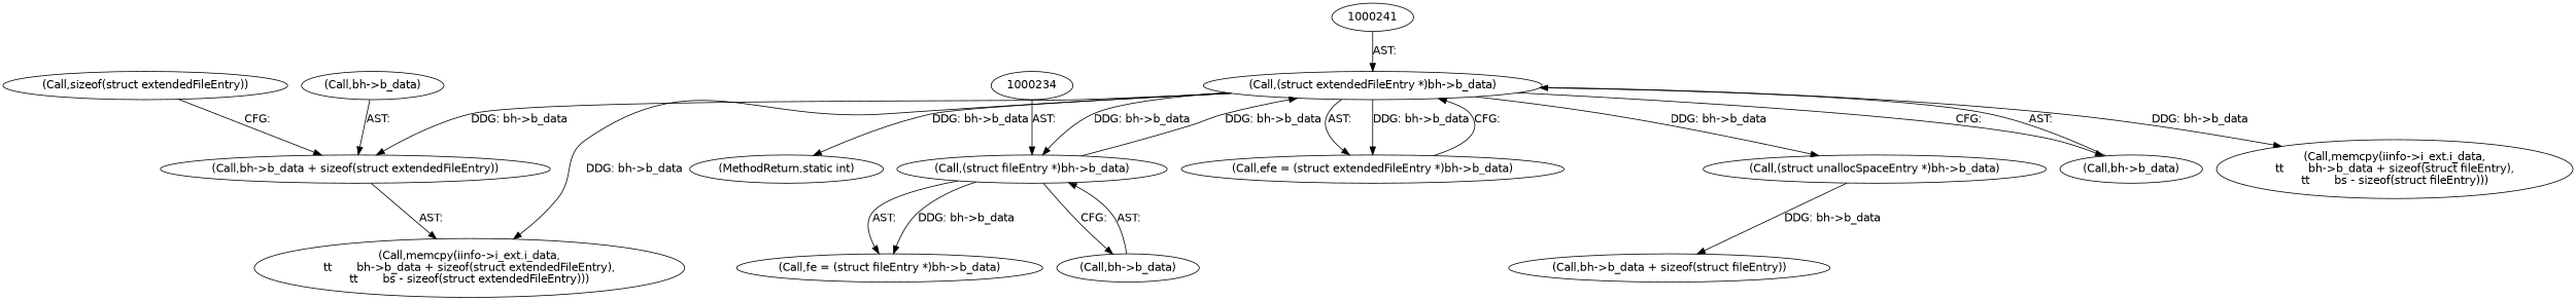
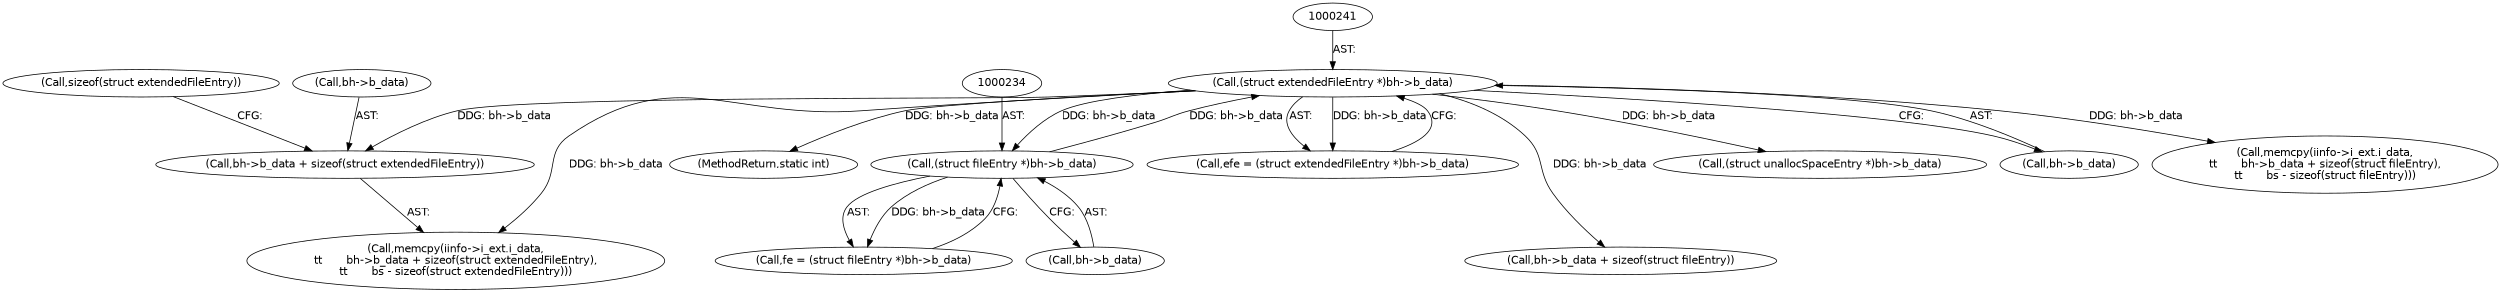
  digraph {
    fontname="DejaVu Sans"
    node [fontname="DejaVu Sans"]
    edge [fontname="DejaVu Sans"]
    n1 [label="(Call,bh->b_data + sizeof(struct extendedFileEntry))"]
    n2 [label="(Call,memcpy(iinfo->i_ext.i_data,\n\t\t       bh->b_data + sizeof(struct extendedFileEntry),\n\t\t       bs - sizeof(struct extendedFileEntry)))"]
    n3 [label="(Call,sizeof(struct extendedFileEntry))"]
    n4 [label="(MethodReturn,static int)"]
    n5 [label="(Call,(struct extendedFileEntry *)bh->b_data)"]
    n6 [label="(Call,(struct fileEntry *)bh->b_data)"]
    n7 [label="(Call,efe = (struct extendedFileEntry *)bh->b_data)"]
    n8 [label="(Call,bh->b_data + sizeof(struct fileEntry))"]
    n9 [label="(Call,(struct unallocSpaceEntry *)bh->b_data)"]
    n10 [label="(Call,bh->b_data)"]
    n11 [label="(Call,memcpy(iinfo->i_ext.i_data,\n\t\t       bh->b_data + sizeof(struct fileEntry),\n\t\t       bs - sizeof(struct fileEntry)))"]
    n12 [label="(Call,fe = (struct fileEntry *)bh->b_data)"]
    n13 [label="(Call,bh->b_data)"]
    n14 [label="(Call,bh->b_data)"]
    1000241
    1000234
    n1 -> n2 [label="AST: "]
    n3 -> n1 [label="CFG: "]
    n5 -> n1 [label="DDG: bh->b_data"]
    n5 -> n2 [label="DDG: bh->b_data"]
    n5 -> n4 [label="DDG: bh->b_data"]
    n5 -> n6 [label="DDG: bh->b_data"]
    n5 -> n7 [label="AST: "]
    n5 -> n7 [label="DDG: bh->b_data"]
-   n9 -> n8 [label="DDG: bh->b_data"]
+   n5 -> n8 [label="DDG: bh->b_data"]
    n5 -> n9 [label="DDG: bh->b_data"]
    n5 -> n10 [label="CFG: "]
    n5 -> n11 [label="DDG: bh->b_data"]
    n6 -> n5 [label="DDG: bh->b_data"]
    n6 -> n12 [label="AST: "]
    n6 -> n12 [label="DDG: bh->b_data"]
    n6 -> n13 [label="CFG: "]
    n7 -> n5 [label="CFG: "]
    n10 -> n5 [label="AST: "]
+   n12 -> n6 [label="CFG: "]
    n13 -> n6 [label="AST: "]
    n14 -> n1 [label="AST: "]
    1000241 -> n5 [label="AST: "]
    1000234 -> n6 [label="AST: "]
  }
